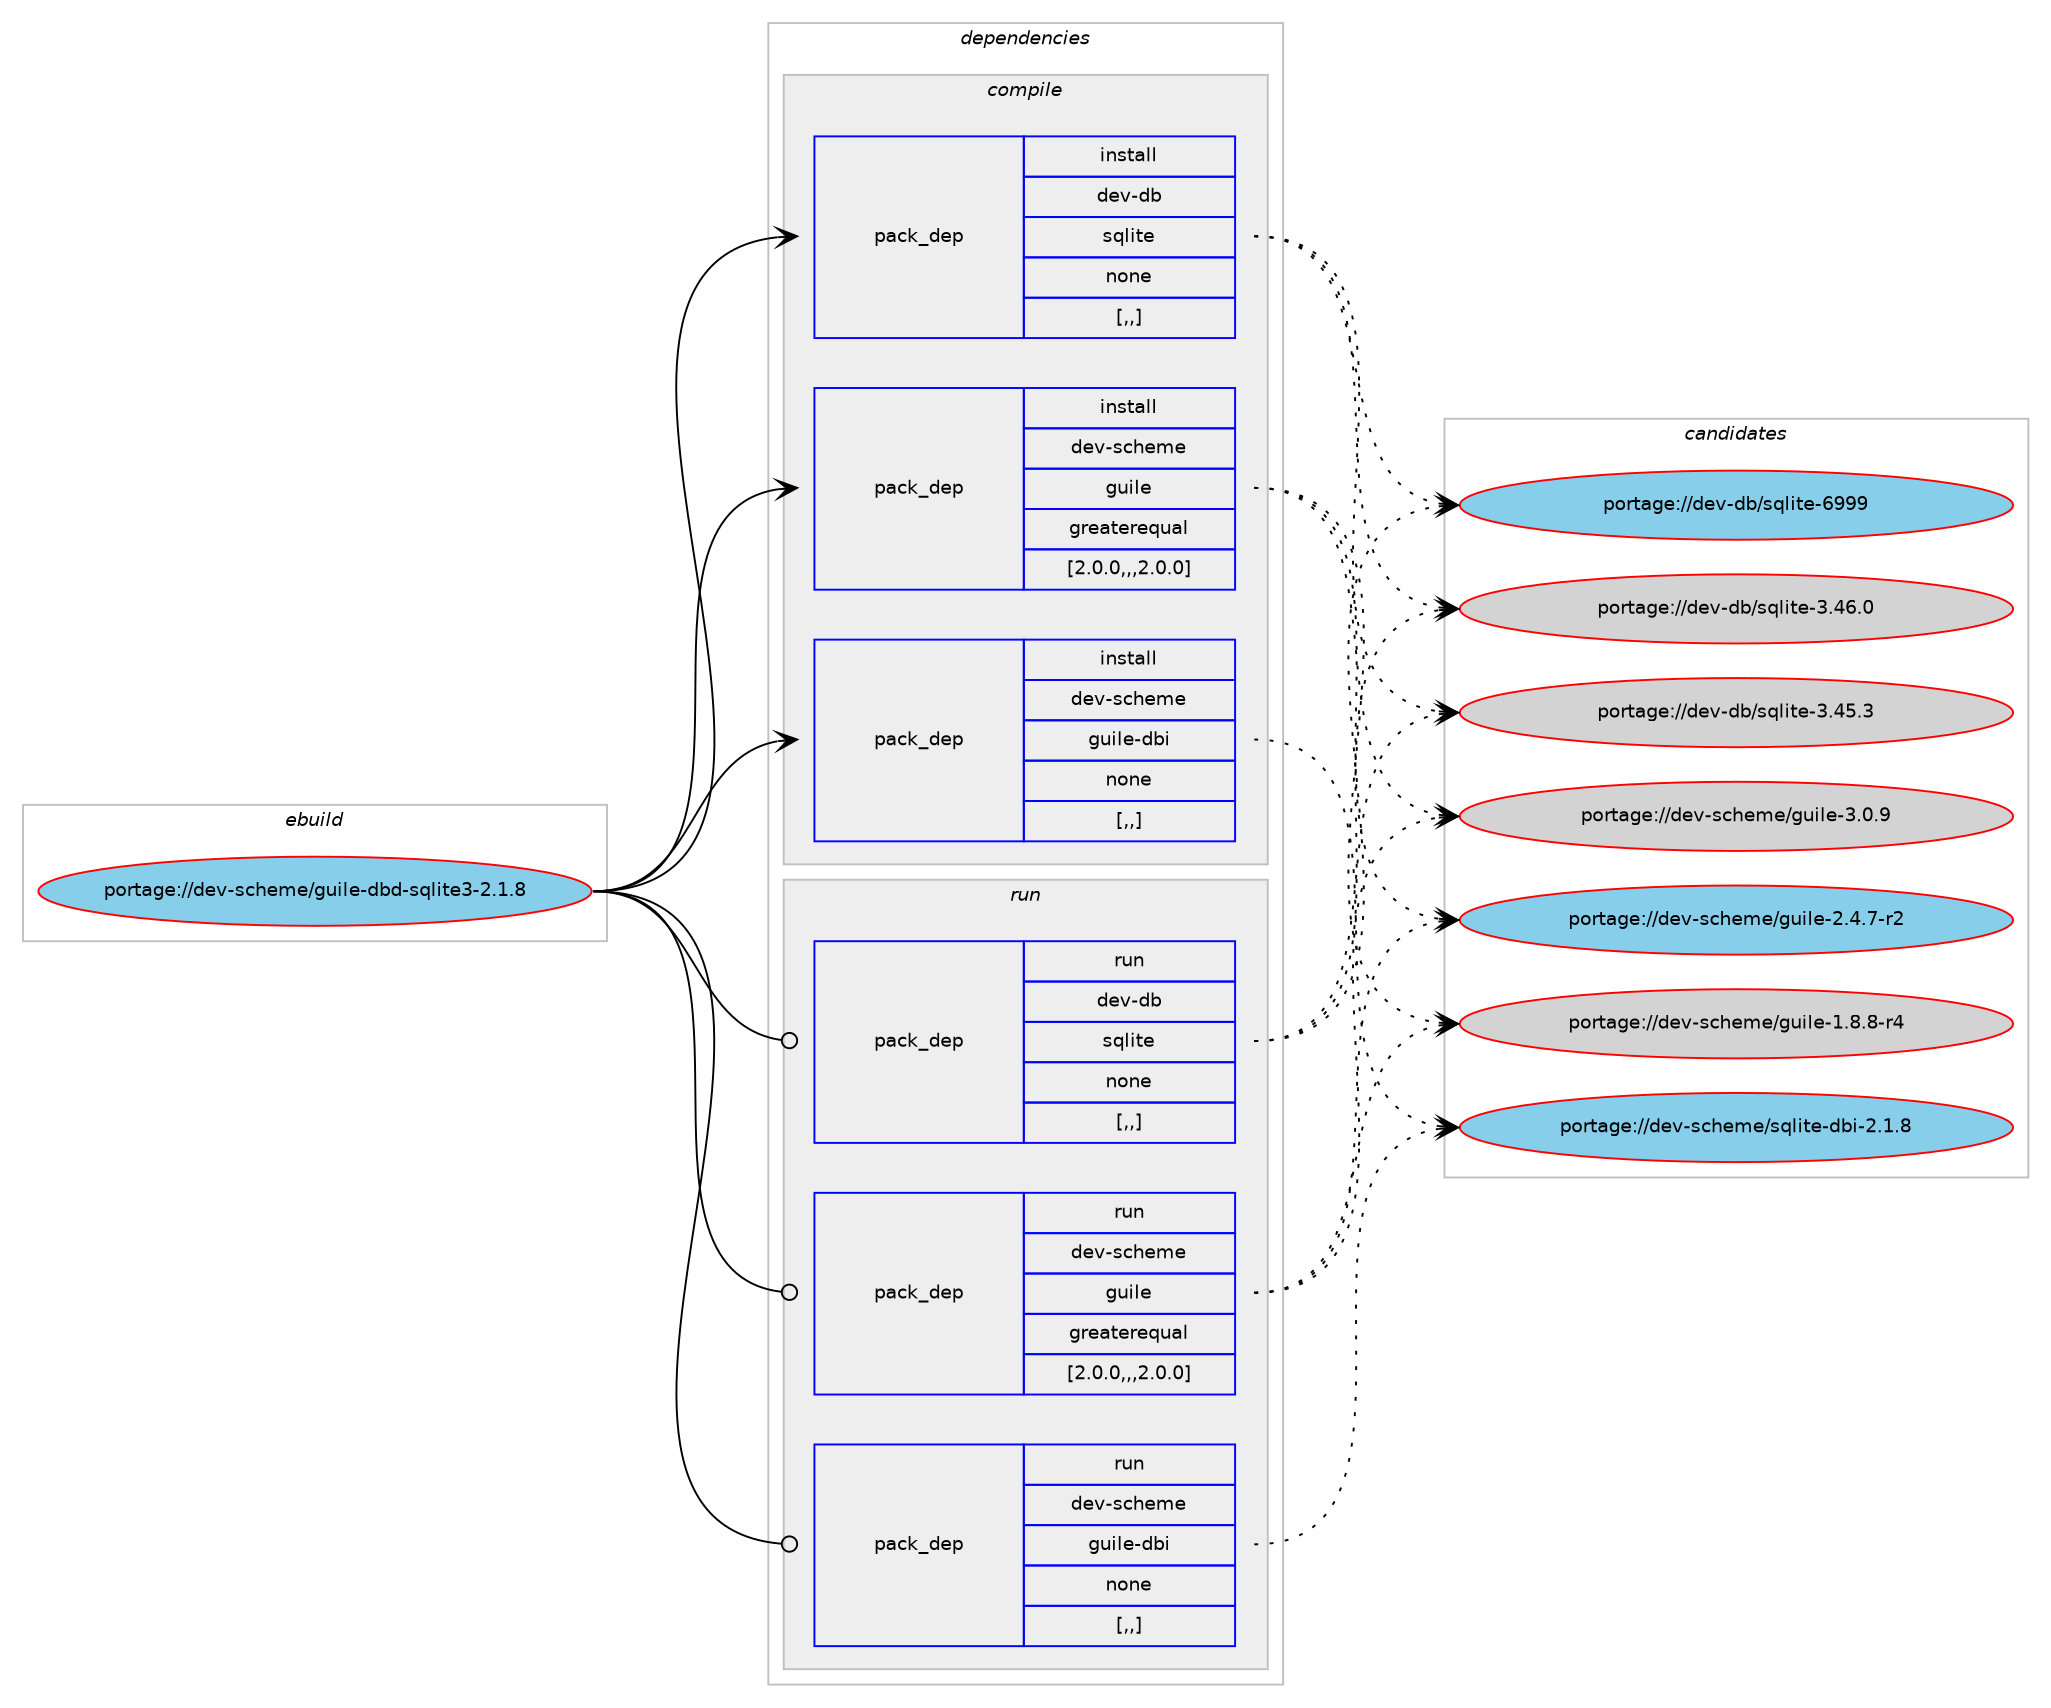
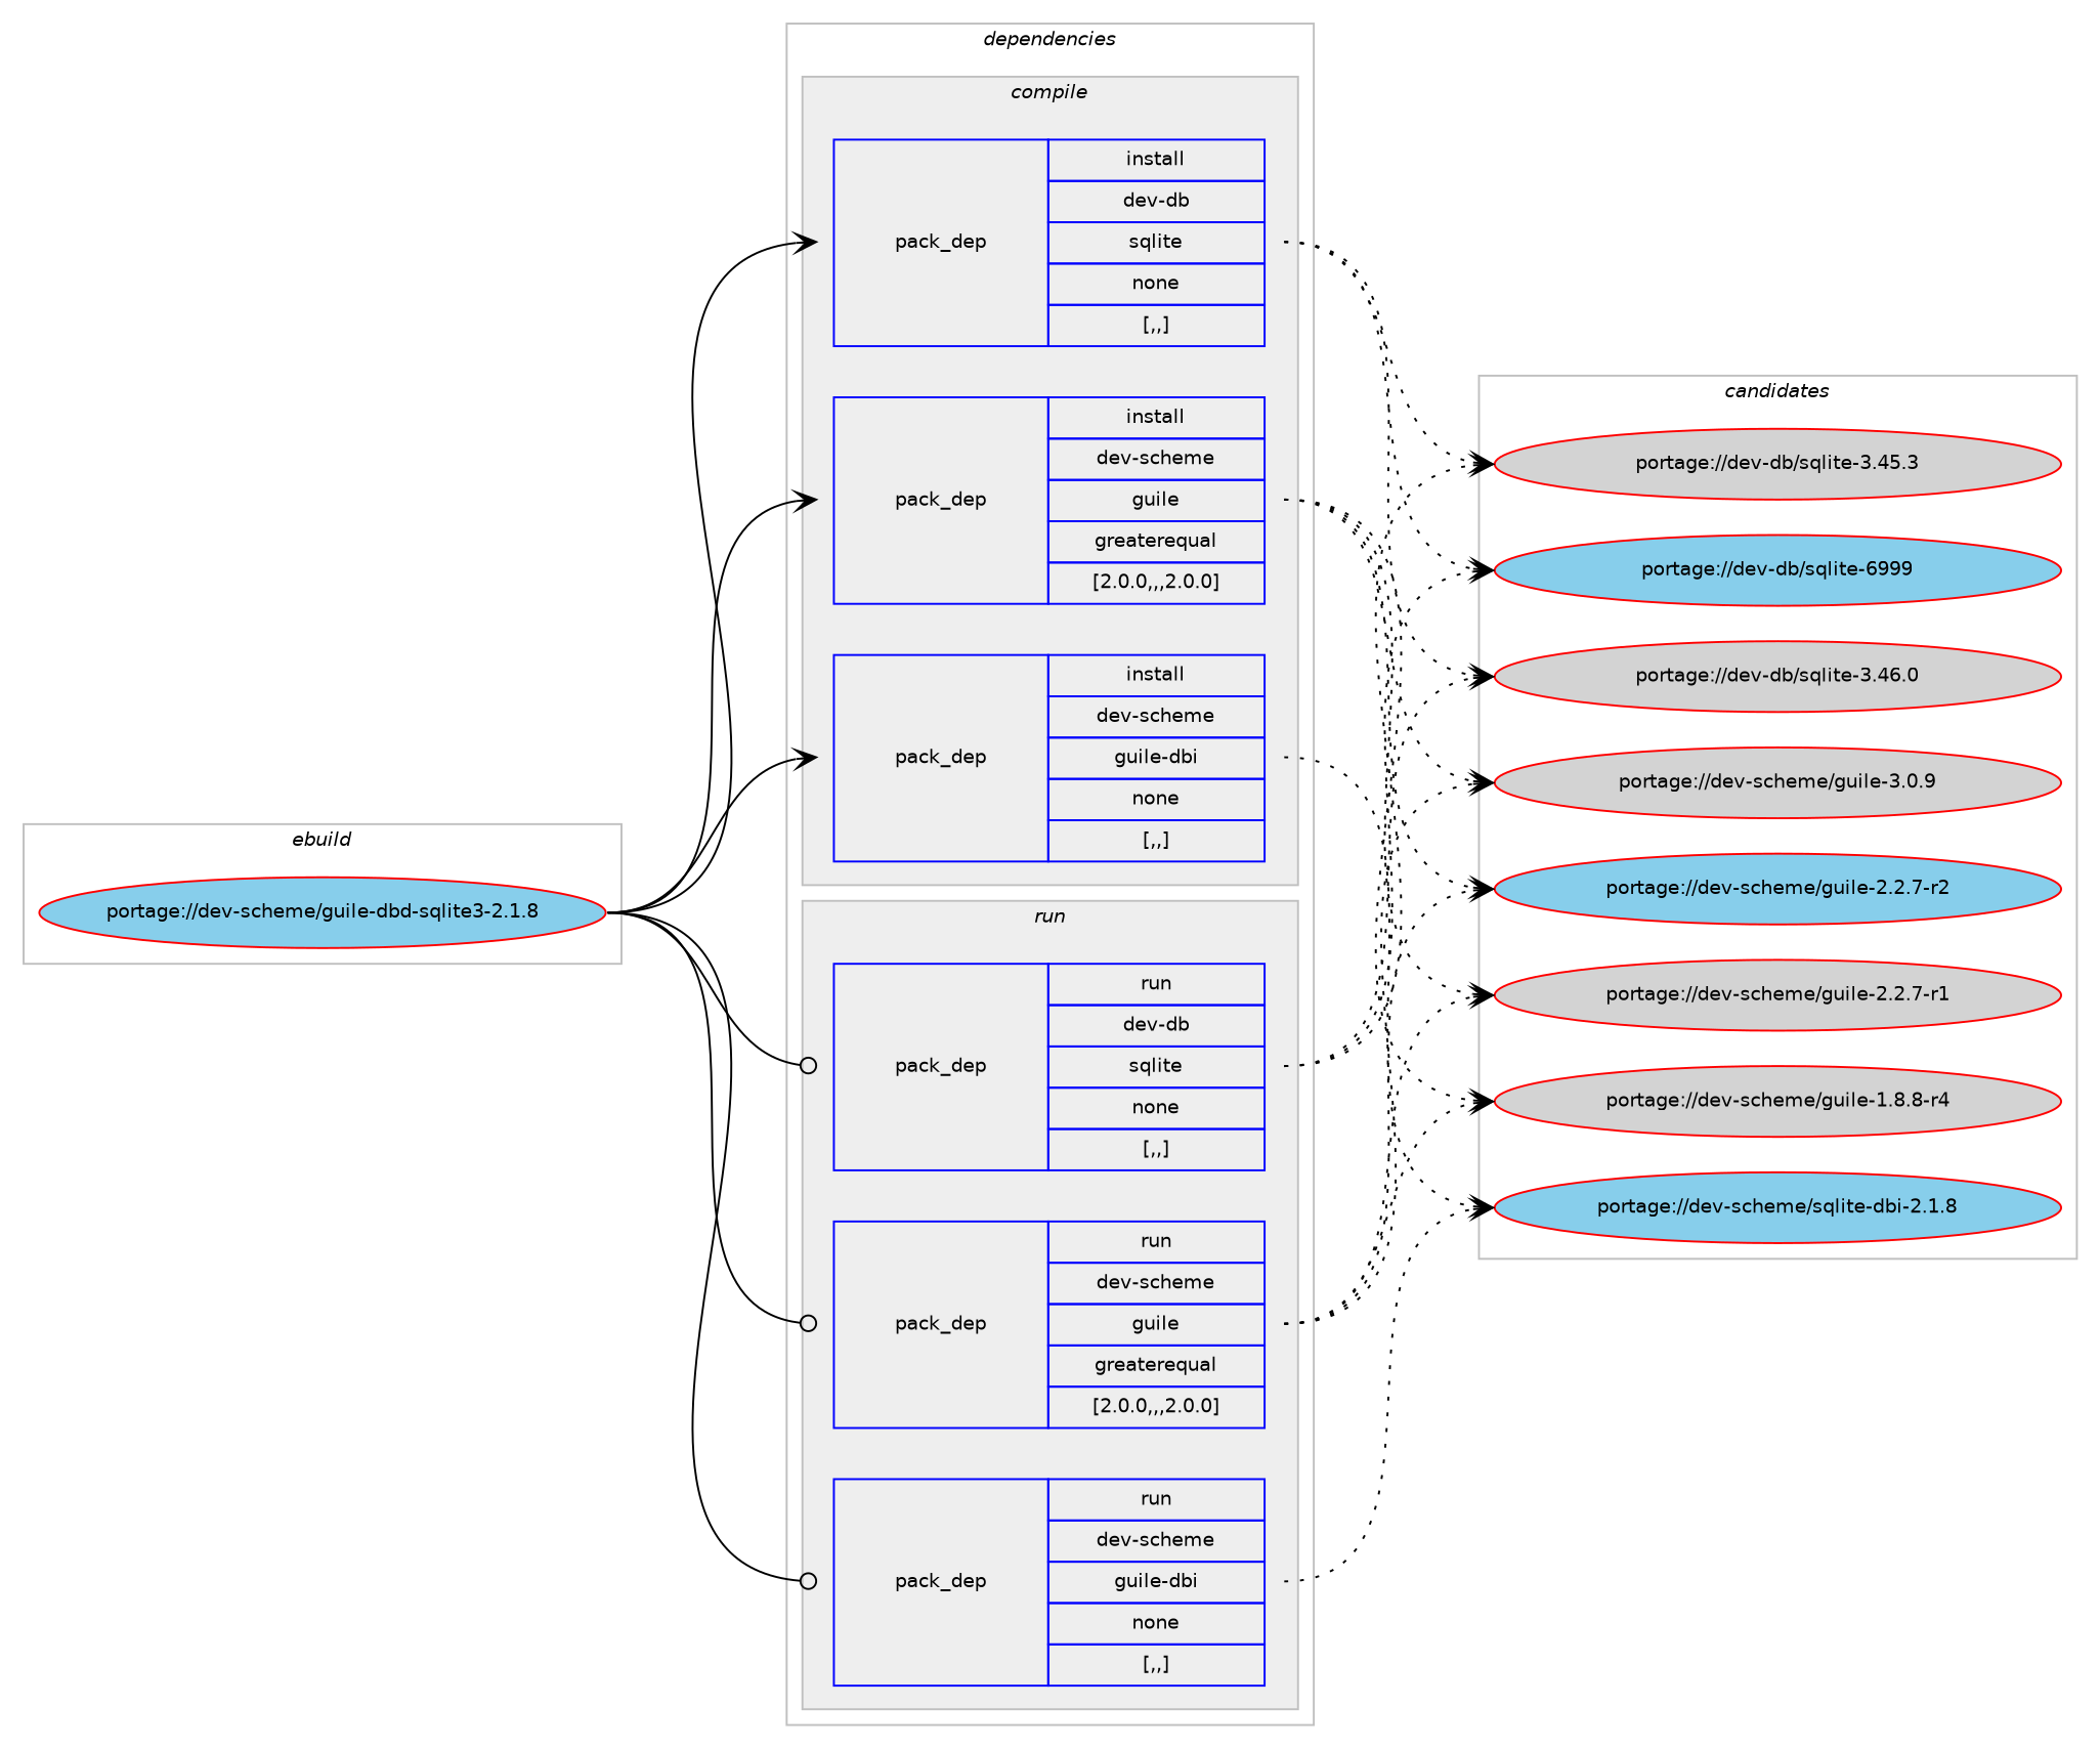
  digraph {
    compound=true
    concentrate=true
    fontname=Helvetica
    fontsize=10
    newrank=true
    rankdir=LR
    ranksep=1.5
    node [color=red fontname=Helvetica fontsize=10 style=filled]
    edge [arrowhead=vee headport=w style=dotted tailport=e weight=100]
    n1 [fillcolor=skyblue label="portage://dev-scheme/guile-dbd-sqlite3-2.1.8" width=4]
    n2 [color=blue label=<<TABLE BORDER="0" CELLBORDER="1" CELLSPACING="0" CELLPADDING="4" WIDTH="220"><TR><TD ROWSPAN="6" CELLPADDING="30">pack_dep</TD></TR><TR><TD WIDTH="110">install</TD></TR><TR><TD>dev-db</TD></TR><TR><TD>sqlite</TD></TR><TR><TD>none</TD></TR><TR><TD>[,,]</TD></TR></TABLE>> shape=none style=""]
    n3 [color=blue label=<<TABLE BORDER="0" CELLBORDER="1" CELLSPACING="0" CELLPADDING="4" WIDTH="220"><TR><TD ROWSPAN="6" CELLPADDING="30">pack_dep</TD></TR><TR><TD WIDTH="110">install</TD></TR><TR><TD>dev-scheme</TD></TR><TR><TD>guile</TD></TR><TR><TD>greaterequal</TD></TR><TR><TD>[2.0.0,,,2.0.0]</TD></TR></TABLE>> shape=none style=""]
    n4 [color=blue label=<<TABLE BORDER="0" CELLBORDER="1" CELLSPACING="0" CELLPADDING="4" WIDTH="220"><TR><TD ROWSPAN="6" CELLPADDING="30">pack_dep</TD></TR><TR><TD WIDTH="110">install</TD></TR><TR><TD>dev-scheme</TD></TR><TR><TD>guile-dbi</TD></TR><TR><TD>none</TD></TR><TR><TD>[,,]</TD></TR></TABLE>> shape=none style=""]
    n5 [color=blue label=<<TABLE BORDER="0" CELLBORDER="1" CELLSPACING="0" CELLPADDING="4" WIDTH="220"><TR><TD ROWSPAN="6" CELLPADDING="30">pack_dep</TD></TR><TR><TD WIDTH="110">run</TD></TR><TR><TD>dev-db</TD></TR><TR><TD>sqlite</TD></TR><TR><TD>none</TD></TR><TR><TD>[,,]</TD></TR></TABLE>> shape=none style=""]
    n6 [color=blue label=<<TABLE BORDER="0" CELLBORDER="1" CELLSPACING="0" CELLPADDING="4" WIDTH="220"><TR><TD ROWSPAN="6" CELLPADDING="30">pack_dep</TD></TR><TR><TD WIDTH="110">run</TD></TR><TR><TD>dev-scheme</TD></TR><TR><TD>guile</TD></TR><TR><TD>greaterequal</TD></TR><TR><TD>[2.0.0,,,2.0.0]</TD></TR></TABLE>> shape=none style=""]
    n7 [color=blue label=<<TABLE BORDER="0" CELLBORDER="1" CELLSPACING="0" CELLPADDING="4" WIDTH="220"><TR><TD ROWSPAN="6" CELLPADDING="30">pack_dep</TD></TR><TR><TD WIDTH="110">run</TD></TR><TR><TD>dev-scheme</TD></TR><TR><TD>guile-dbi</TD></TR><TR><TD>none</TD></TR><TR><TD>[,,]</TD></TR></TABLE>> shape=none style=""]
    n8 [fillcolor=skyblue label="portage://dev-db/sqlite-6999" width=4]
    n9 [fillcolor=lightgrey label="portage://dev-db/sqlite-3.46.0" width=4]
    n10 [fillcolor=lightgrey label="portage://dev-db/sqlite-3.45.3" width=4]
    n11 [fillcolor=lightgrey label="portage://dev-scheme/guile-3.0.9" width=4]
-   n12 [fillcolor=skyblue label="portage://dev-scheme/guile-2.4.7-r2" width=4]
+   n12 [fillcolor=skyblue label="portage://dev-scheme/guile-2.2.7-r2" width=4]
+   n13 [fillcolor=lightgrey label="portage://dev-scheme/guile-2.2.7-r1" width=4]
    n14 [fillcolor=lightgrey label="portage://dev-scheme/guile-1.8.8-r4" width=4]
    n15 [fillcolor=skyblue label="portage://dev-scheme/sqlite-dbi-2.1.8" width=4]
    subgraph cluster_1 {
      color=gray
      label=<<i>ebuild</i>>
      rank=same
      n1
    }
    subgraph cluster_2 {
      color=gray
      label=<<i>dependencies</i>>
      subgraph cluster_3 {
        color=gray
        fillcolor="#eeeeee"
        label=<<i>compile</i>>
        style=filled
        subgraph sub_4 {
          color=gray
          fillcolor="#eeeeee"
          label=<<i>compile</i>>
          style=filled
          n2
        }
        subgraph sub_5 {
          color=gray
          fillcolor="#eeeeee"
          label=<<i>compile</i>>
          style=filled
          n3
        }
        subgraph sub_6 {
          color=gray
          fillcolor="#eeeeee"
          label=<<i>compile</i>>
          style=filled
          n4
        }
      }
      subgraph cluster_7 {
        color=gray
        fillcolor="#eeeeee"
        label=<<i>compile and run</i>>
        style=filled
      }
      subgraph cluster_8 {
        color=gray
        fillcolor="#eeeeee"
        label=<<i>run</i>>
        style=filled
        subgraph sub_9 {
          color=gray
          fillcolor="#eeeeee"
          label=<<i>run</i>>
          style=filled
          n5
        }
        subgraph sub_10 {
          color=gray
          fillcolor="#eeeeee"
          label=<<i>run</i>>
          style=filled
          n6
        }
        subgraph sub_11 {
          color=gray
          fillcolor="#eeeeee"
          label=<<i>run</i>>
          style=filled
          n7
        }
      }
    }
    subgraph cluster_12 {
      color=gray
      label=<<i>candidates</i>>
      rank=same
      subgraph sub_13 {
        color=black
        label=<<i>candidates</i>>
        nodesep=1
        rank=same
        n8
        n9
        n10
      }
      subgraph sub_14 {
        color=black
        label=<<i>candidates</i>>
        nodesep=1
        rank=same
        n11
        n12
+       n13
        n14
      }
      subgraph sub_15 {
        color=black
        label=<<i>candidates</i>>
        nodesep=1
        rank=same
        n15
      }
      subgraph sub_16 {
        color=black
        label=<<i>candidates</i>>
        nodesep=1
        rank=same
        n8
        n9
        n10
      }
      subgraph sub_17 {
        color=black
        label=<<i>candidates</i>>
        nodesep=1
        rank=same
        n11
        n12
+       n13
        n14
      }
      subgraph sub_18 {
        color=black
        label=<<i>candidates</i>>
        nodesep=1
        rank=same
        n15
      }
    }
    n1 -> n2 [style=solid weight=20]
    n1 -> n3 [style=solid weight=20]
    n1 -> n4 [style=solid weight=20]
    n1 -> n5 [arrowhead=odot style=solid weight=20]
    n1 -> n6 [arrowhead=odot style=solid weight=20]
    n1 -> n7 [arrowhead=odot style=solid weight=20]
    n2 -> n8
    n2 -> n9
    n2 -> n10
    n3 -> n11
    n3 -> n12
+   n3 -> n13
    n3 -> n14
    n4 -> n15
    n5 -> n8
    n5 -> n9
    n5 -> n10
    n6 -> n11
    n6 -> n12
+   n6 -> n13
    n6 -> n14
    n7 -> n15
  }
